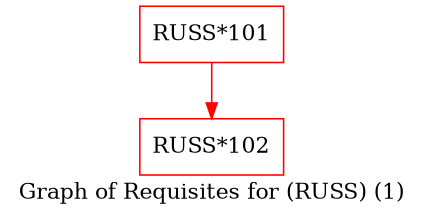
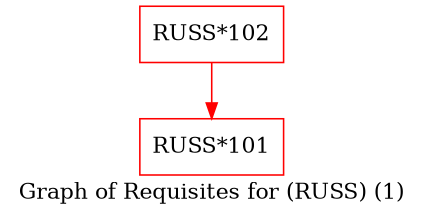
  strict digraph {
    label="Graph of Requisites for (RUSS) (1)"
    node [color=red shape=box]
    "RUSS*101" [height=0.5 width=1.2778]
    "RUSS*102" [height=0.5 width=1.2778]
-   "RUSS*101" -> "RUSS*102" [color=red]
+   "RUSS*102" -> "RUSS*101" [color=red]
  }
